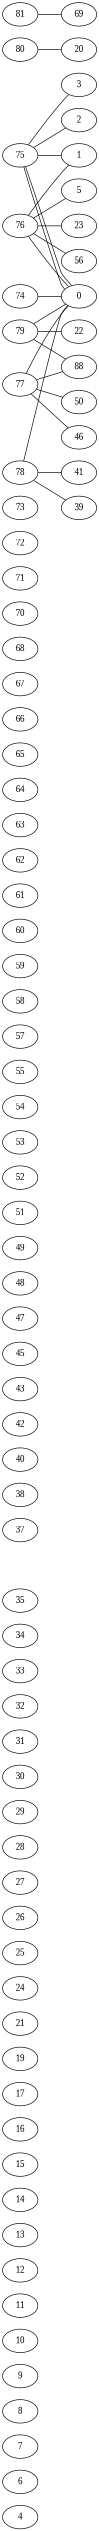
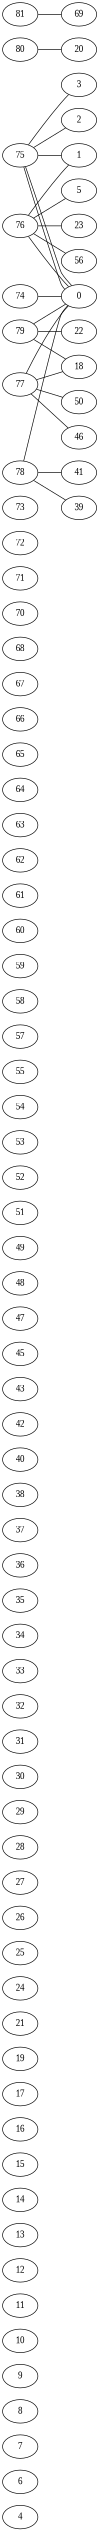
  graph {
    fontname="Liberation Serif"
    rankdir=LR
    node [fontname="Liberation Serif"]
    edge [fontname="Liberation Serif"]
    4
    6
    7
    8
    9
    10
    11
    12
    13
    14
    15
    16
    17
    19
    21
    24
    25
    26
    27
    28
    29
    30
    31
    32
    33
    34
    35
+   36
    37
    38
    40
    42
    43
    45
    47
    48
    49
    51
    52
    53
    54
    55
    57
    58
    59
    60
    61
    62
    63
    64
    65
    66
    67
    68
    70
    71
    72
    73
    74
    0
    75
    1
    2
    3
    76
    5
    23
    56
    77
-   18 [label=88]
+   18
    46
    50
    78
    39
    41
    79
    22
    80
    20
    81
    69
    74 -- 0
    75 -- 0
    75 -- 0
    75 -- 1
    75 -- 2
    75 -- 3
    76 -- 0
    76 -- 1
    76 -- 5
    76 -- 23
    76 -- 56
    77 -- 0
    77 -- 18
    77 -- 46
    77 -- 50
    78 -- 0
    78 -- 39
    78 -- 41
    79 -- 0
    79 -- 18
    79 -- 22
    80 -- 20
    81 -- 69
  }
